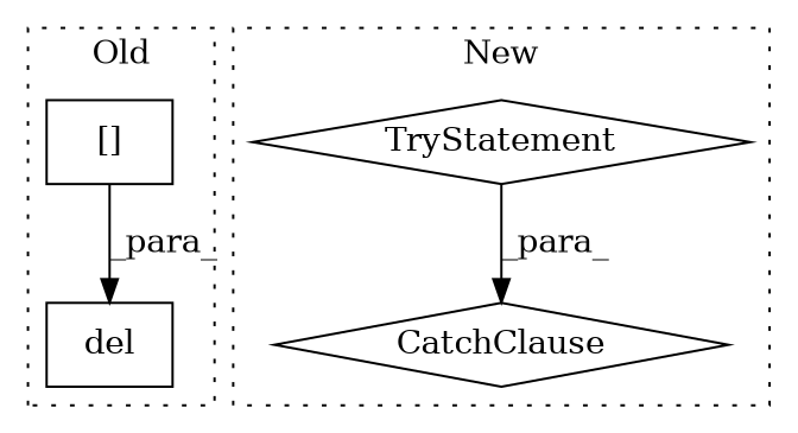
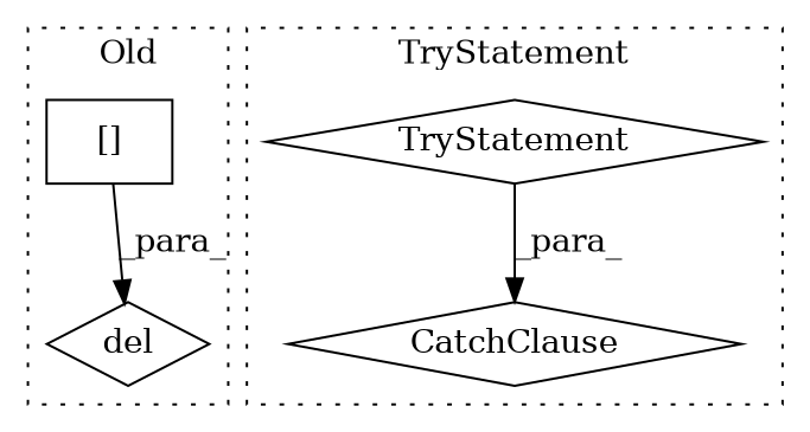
  digraph {
    node [shape=box]
-   n1 [a=32 l="4,1" label=del s="13428,13454"]
+   n1 [a=32 l="4,1" label=del s="13428,13454" shape=diamond]
    n2 [a=2 l="7,1" label="[]" s="13432,13453"]
    n3 [a=12 l="13,2" label=CatchClause s="13333,13357" shape=diamond]
    n4 [a=54 l=4 label=TryStatement s=13248 shape=diamond]
    subgraph cluster_1 {
      label=Old
      style=dotted
      n1
      n2
    }
    subgraph cluster_2 {
-     label=New
+     label=TryStatement
      style=dotted
      n3
      n4
    }
    n2 -> n1 [label=_para_]
    n4 -> n3 [label=_para_]
  }
